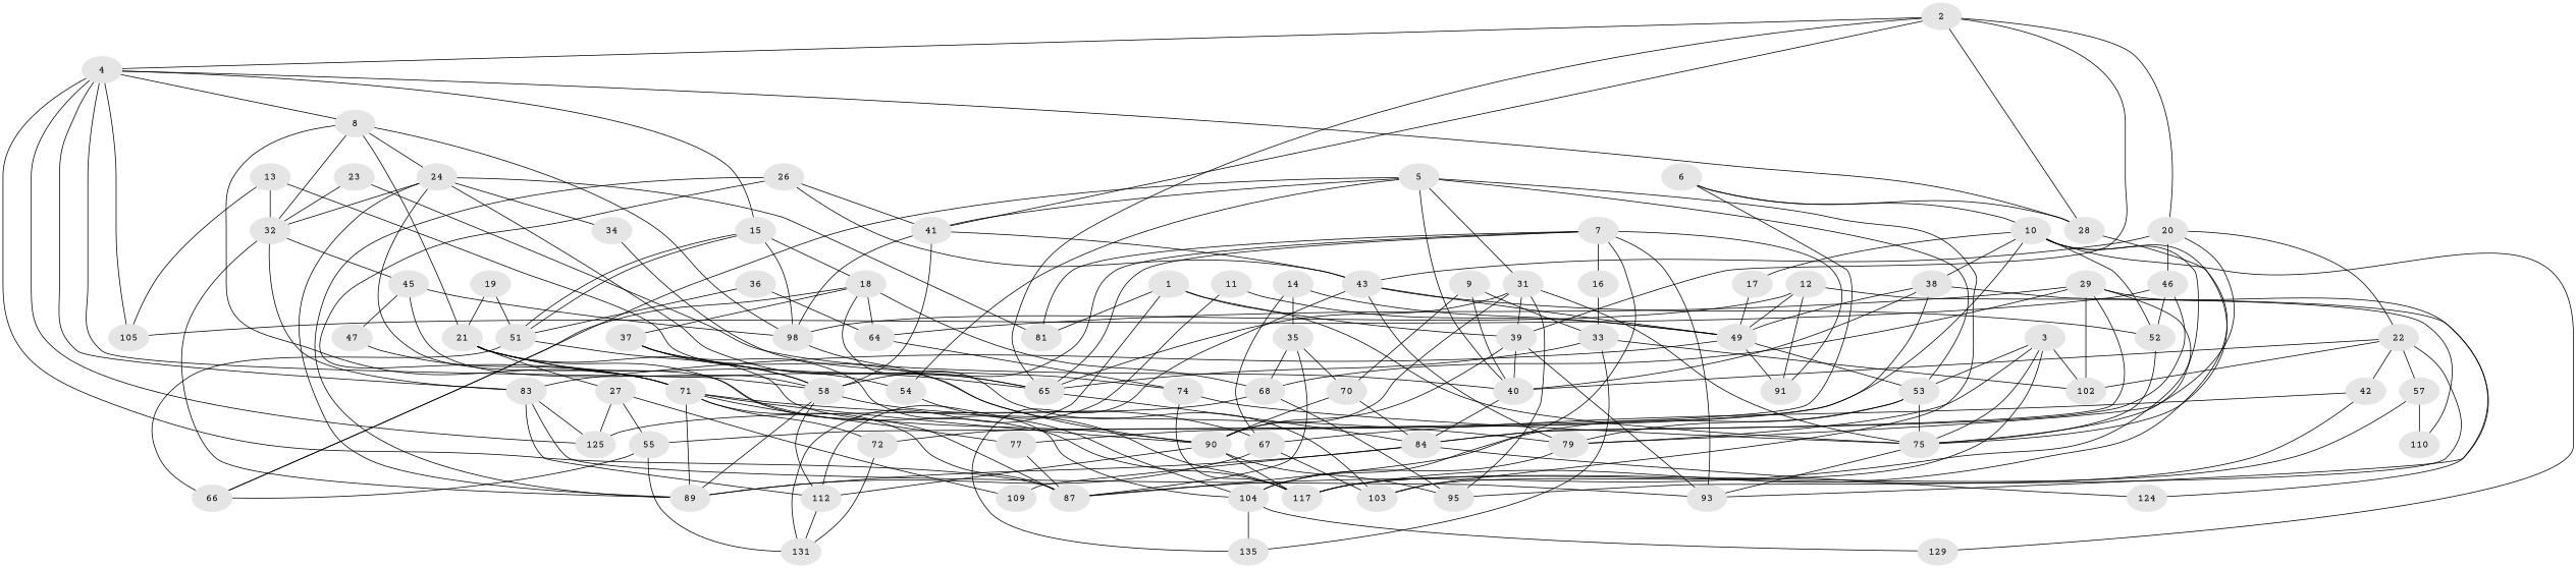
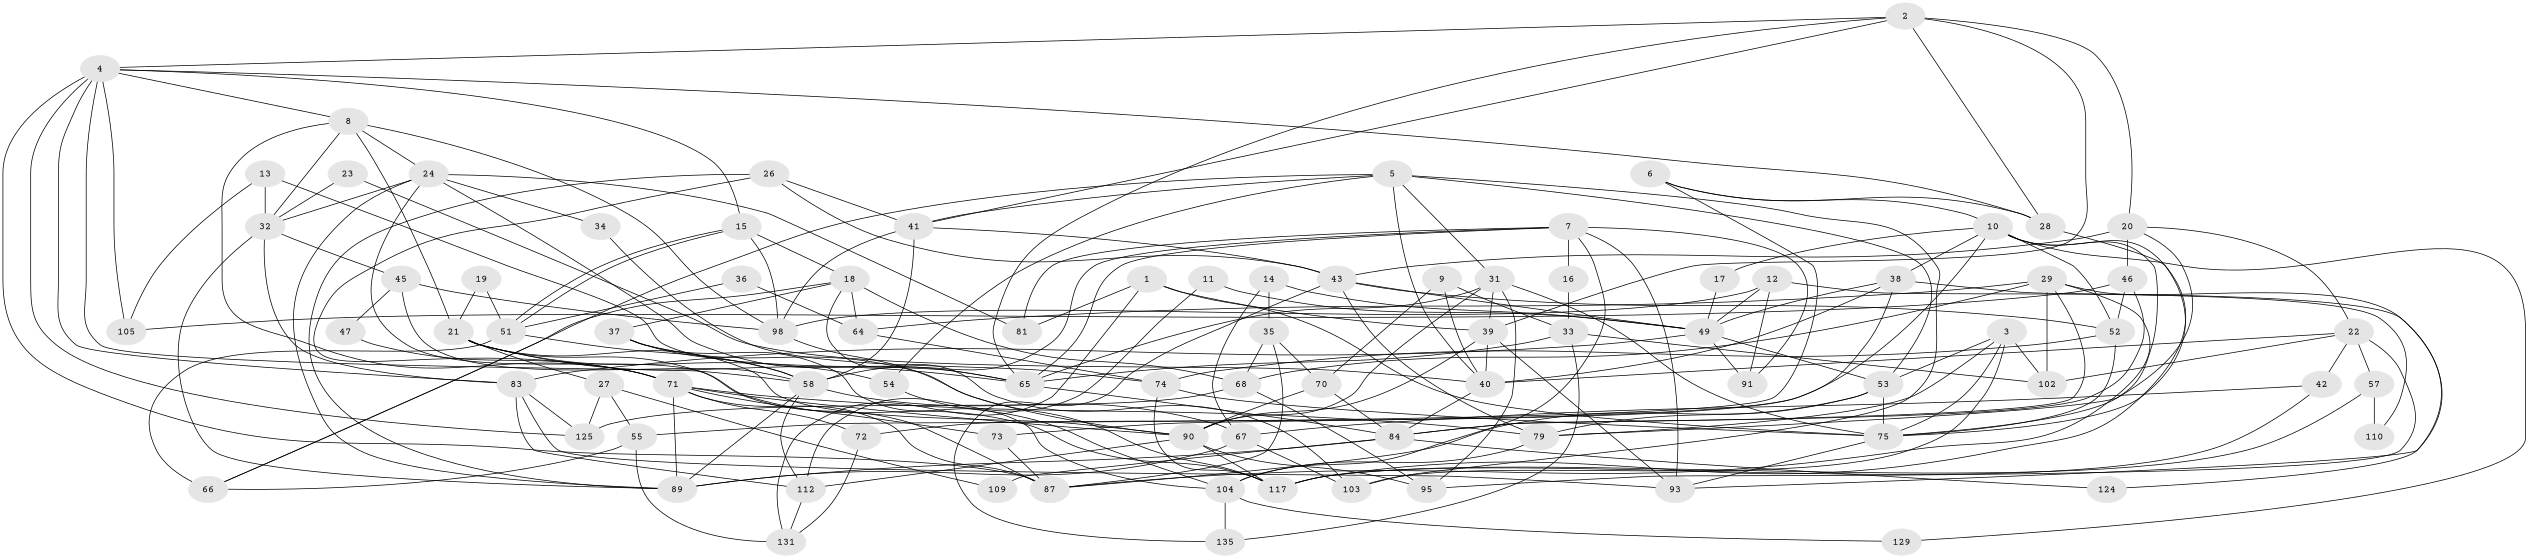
  graph {
    fontname="Courier Prime"
    node [color=gray90 fontname="Courier Prime" style=filled]
    edge [fontname="Courier Prime"]
    1 [super="+56"]
    39 [super="+69"]
    75 [super="+76"]
    81
    131
    40 [super="+77"]
    93
    90 [super="+107"]
    2 [super="+78"]
    4 [super="+96"]
    20
    28
    41 [super="+44"]
    65 [super="+94"]
    8 [super="+25"]
    15 [super="+121"]
    58 [super="+85"]
    83 [super="+132"]
    87 [super="+122"]
    105
    125 [super="+130"]
    79 [super="+127"]
    22 [super="+92"]
    43 [super="+113"]
    46
    98
    84 [super="+111"]
    3 [super="+62"]
    53 [super="+100"]
    102
    103
    104 [super="+106"]
    21 [super="+126"]
    24 [super="+88"]
    32 [super="+97"]
    71 [super="+134"]
    18 [super="+116"]
    51 [super="+101"]
    112 [super="+114"]
    67 [super="+80"]
    89 [super="+108"]
    5 [super="+50"]
    31 [super="+48"]
    54 [super="+133"]
    66
    95 [super="+99"]
    10 [super="+86"]
    17
    38
    52
    72
    117 [super="+120"]
    129
    6
    55 [super="+60"]
    7 [super="+61"]
    16
    91
    33
    135
    27
    34
    45 [super="+63"]
-   73 [super="+118" label=77]
+   73 [super="+118"]
    9
    70 [super="+82"]
    49 [super="+59"]
    124
    74 [super="+128"]
    11
    12 [super="+123"]
    110
    13 [super="+30"]
    35 [super="+115"]
    68
    14
    37
    64
    19
    42
    57
    109
    23
    26
    29 [super="+119"]
    47
    36
    1 -- 39
    1 -- 75
    1 -- 81
    1 -- 131
    39 -- 40
    39 -- 93
    39 -- 90
    75 -- 93
    40 -- 84
    90 -- 112
    90 -- 95
    90 -- 117
    2 -- 39
    2 -- 4
    2 -- 20
    2 -- 28
    2 -- 41
    2 -- 65
    4 -- 28
    4 -- 8
    4 -- 15
    4 -- 58
    4 -- 83 [weight=2]
    4 -- 87
    4 -- 105
    4 -- 125
    20 -- 79
    20 -- 22
    20 -- 43
    20 -- 46
    28 -- 75 [weight=2]
    41 -- 58
    41 -- 43
    41 -- 98
    65 -- 84
    8 -- 98
    8 -- 21
    8 -- 24
    8 -- 32
    8 -- 71
    15 -- 98
    15 -- 18
    15 -- 51
    15 -- 51
    58 -- 112
    58 -- 67
    58 -- 89
    83 -- 93
    83 -- 125
    83 -- 112
    79 -- 104
    22 -- 40
    22 -- 102
    22 -- 95
    22 -- 42
    22 -- 57
    43 -- 79
    43 -- 52
    43 -- 135
    43 -- 49
    46 -- 105
    46 -- 84
    46 -- 52
    98 -- 117
    84 -- 89
    84 -- 124
    84 -- 109
    3 -- 75
    3 -- 79
    3 -- 53
    3 -- 102
    3 -- 103
    53 -- 75
    53 -- 87
    53 -- 79
    104 -- 129
    104 -- 135
    21 -- 90
    21 -- 65 [weight=2]
    21 -- 87
    21 -- 54
    21 -- 27
    24 -- 81
    24 -- 65
    24 -- 32
    24 -- 89
    24 -- 117
    24 -- 34
    32 -- 83
    32 -- 89
    32 -- 45
    71 -- 90
    71 -- 87
    71 -- 79
    71 -- 89
    71 -- 72
    71 -- 73
    18 -- 103
    18 -- 66
    18 -- 68
    18 -- 37
    18 -- 64
    51 -- 58
    51 -- 66
    112 -- 131
    67 -- 103
    67 -- 89
    5 -- 40
    5 -- 41
    5 -- 53
    5 -- 103
    5 -- 31
    5 -- 54
    5 -- 66
    31 -- 39
    31 -- 75 [weight=2]
    31 -- 90
    31 -- 65
    31 -- 95
    54 -- 104
    10 -- 75
    10 -- 17
    10 -- 38
    10 -- 52
    10 -- 72
    10 -- 117
    10 -- 129
    17 -- 49
    38 -- 40
    38 -- 73
    38 -- 49
    38 -- 124
    52 -- 75
+   52 -- 74
    72 -- 131
    6 -- 28
    6 -- 10
    6 -- 55
    55 -- 131
    55 -- 66
    7 -- 81
    7 -- 93
    7 -- 65
    7 -- 58
    7 -- 104
    7 -- 16
    7 -- 91
    16 -- 33
    33 -- 65
    33 -- 102
    33 -- 135
    27 -- 125
    27 -- 55
    27 -- 109
    34 -- 74
    45 -- 58
    45 -- 98
    45 -- 47
    73 -- 87
    9 -- 40
    9 -- 33
    9 -- 70
    70 -- 90
    70 -- 84
    49 -- 83
    49 -- 53
    49 -- 91
    74 -- 75
    74 -- 117
    11 -- 112
    11 -- 49
    12 -- 98
    12 -- 91
    12 -- 49
    12 -- 110
    13 -- 65
    13 -- 105
    13 -- 32
    35 -- 87
    35 -- 70
    35 -- 68
    68 -- 125
    68 -- 95
    14 -- 67
    14 -- 49
    14 -- 35
    37 -- 90
    37 -- 58
    37 -- 104
    64 -- 74
    19 -- 21
    19 -- 51
    42 -- 67
    42 -- 117
    57 -- 117
    57 -- 110
    23 -- 40
    23 -- 32
    26 -- 41
    26 -- 43
    26 -- 71 [weight=2]
    26 -- 89
    29 -- 93
    29 -- 87
    29 -- 84
    29 -- 102
    29 -- 68
    29 -- 64
    47 -- 71
    36 -- 51
    36 -- 64
  }
